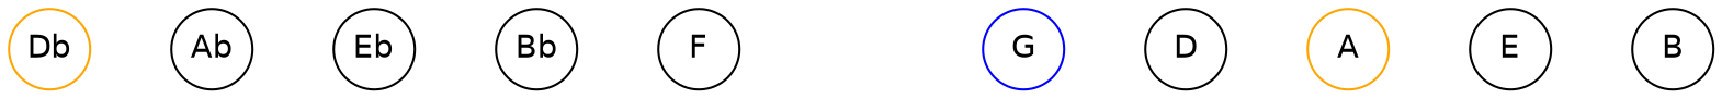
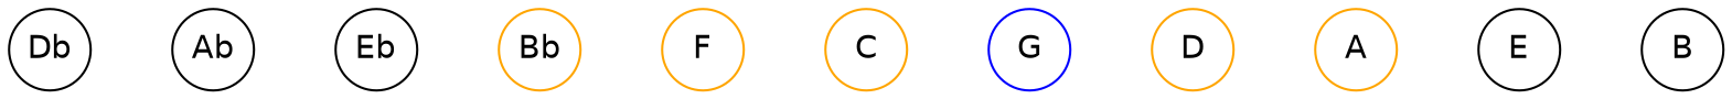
  graph {
    mindist=.1
    rankdir=LR
    node [fontname=Helvetica margin=0 shape=circle]
    edge [style=invis]
    E
    B
-   Db [color=orange]
+   Db
    Ab
    Eb
-   Bb [color=black]
-   F [color=black]
+   Bb [color=orange]
+   F [color=orange]
+   C [color=orange]
    G [color=blue]
-   D [color=black]
+   D [color=orange]
    A [color=orange]
    subgraph sub_1 {
      E
      B
      Db
      Ab
      Eb
      Bb
      F
+     C
      G
      D
      A
    }
    E -- B
    Db -- Ab
    Ab -- Eb
    Eb -- Bb
    Bb -- F
+   F -- C
+   C -- G
    G -- D
    D -- A
    A -- E
  }
